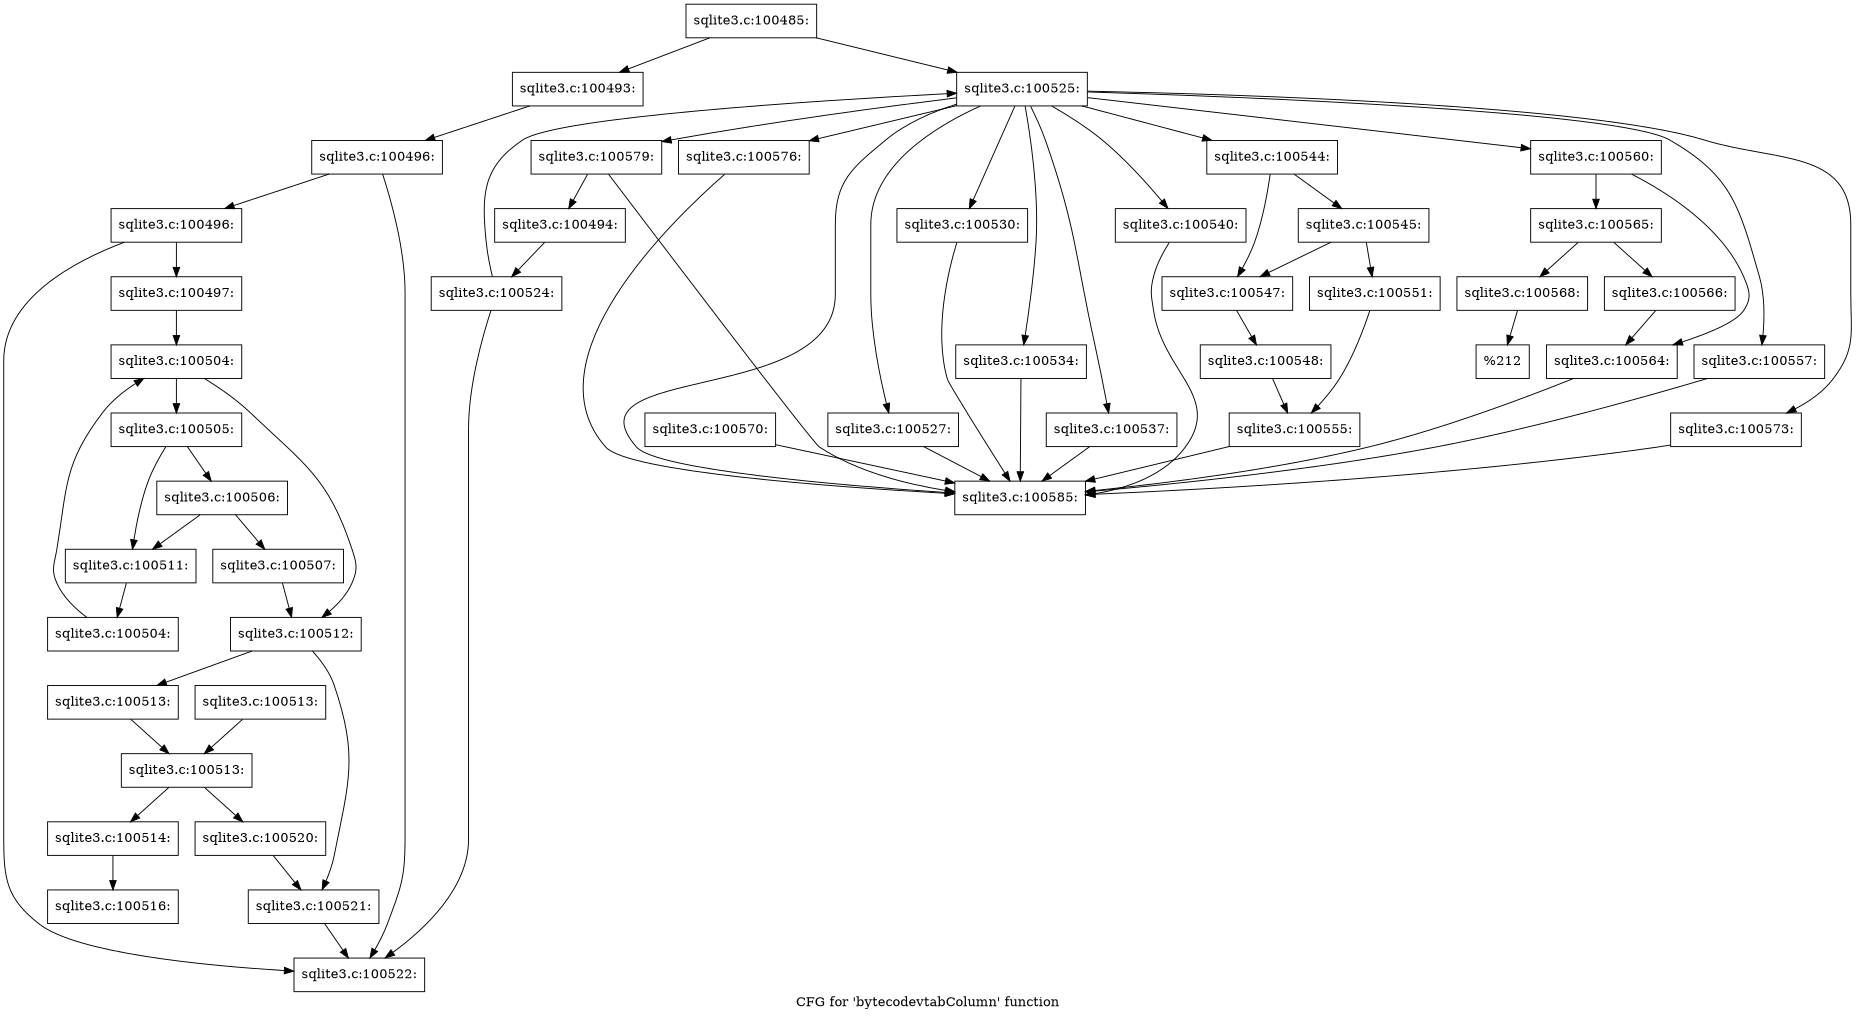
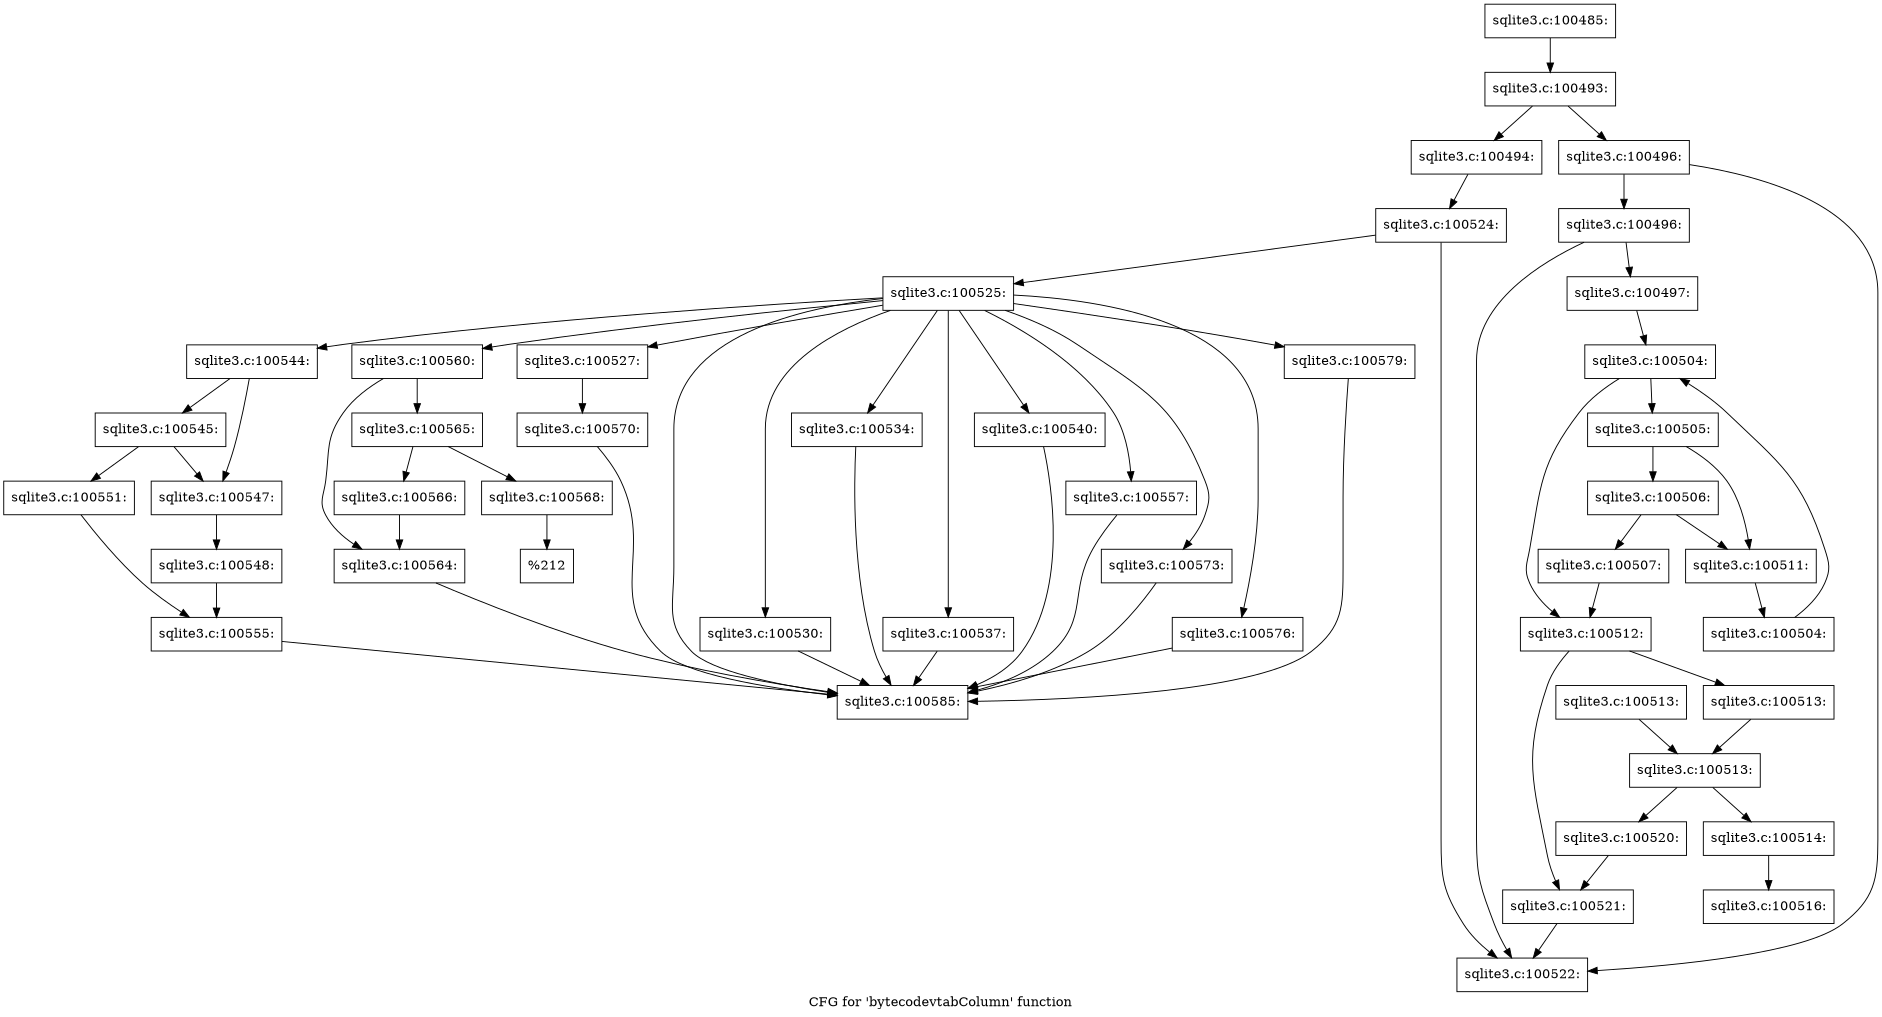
  digraph {
    label="CFG for 'bytecodevtabColumn' function"
    node [shape=record]
    n1 [label="{sqlite3.c:100485:}"]
    n2 [label="{sqlite3.c:100493:}"]
    n3 [label="{sqlite3.c:100525:}"]
    n4 [label="{sqlite3.c:100494:}"]
    n5 [label="{sqlite3.c:100496:}"]
    n6 [label="{sqlite3.c:100585:}"]
    n7 [label="{sqlite3.c:100527:}"]
    n8 [label="{sqlite3.c:100530:}"]
    n9 [label="{sqlite3.c:100534:}"]
    n10 [label="{sqlite3.c:100537:}"]
    n11 [label="{sqlite3.c:100540:}"]
    n12 [label="{sqlite3.c:100544:}"]
    n13 [label="{sqlite3.c:100557:}"]
    n14 [label="{sqlite3.c:100560:}"]
    n15 [label="{sqlite3.c:100573:}"]
    n16 [label="{sqlite3.c:100576:}"]
    n17 [label="{sqlite3.c:100579:}"]
    n18 [label="{sqlite3.c:100524:}"]
    n19 [label="{sqlite3.c:100496:}"]
    n20 [label="{sqlite3.c:100522:}"]
    n21 [label="{sqlite3.c:100545:}"]
    n22 [label="{sqlite3.c:100547:}"]
    n23 [label="{sqlite3.c:100564:}"]
    n24 [label="{sqlite3.c:100565:}"]
    n25 [label="{sqlite3.c:100497:}"]
    n26 [label="{sqlite3.c:100504:}"]
    n27 [label="{sqlite3.c:100505:}"]
    n28 [label="{sqlite3.c:100512:}"]
    n29 [label="{sqlite3.c:100511:}"]
    n30 [label="{sqlite3.c:100506:}"]
    n31 [label="{sqlite3.c:100513:}"]
    n32 [label="{sqlite3.c:100521:}"]
    n33 [label="{sqlite3.c:100504:}"]
    n34 [label="{sqlite3.c:100507:}"]
    n35 [label="{sqlite3.c:100513:}"]
    n36 [label="{sqlite3.c:100514:}"]
    n37 [label="{sqlite3.c:100520:}"]
    n38 [label="{sqlite3.c:100516:}"]
    n39 [label="{sqlite3.c:100513:}"]
    n40 [label="{sqlite3.c:100551:}"]
    n41 [label="{sqlite3.c:100548:}"]
    n42 [label="{sqlite3.c:100566:}"]
    n43 [label="{sqlite3.c:100568:}"]
    n44 [label="{sqlite3.c:100555:}"]
    n45 [label="{%212}"]
    n46 [label="{sqlite3.c:100570:}"]
    n1 -> n2
-   n1 -> n3
-   n17 -> n4
+   n2 -> n4
    n2 -> n5
    n3 -> n6
    n3 -> n7
    n3 -> n8
    n3 -> n9
    n3 -> n10
    n3 -> n11
    n3 -> n12
    n3 -> n13
    n3 -> n14
    n3 -> n15
    n3 -> n16
    n3 -> n17
    n4 -> n18
    n5 -> n19
    n5 -> n20
-   n7 -> n6
+   n7 -> n46
    n8 -> n6
    n9 -> n6
    n10 -> n6
    n11 -> n6
    n12 -> n21
    n12 -> n22
    n13 -> n6
    n14 -> n23
    n14 -> n24
    n15 -> n6
    n16 -> n6
    n17 -> n6
    n18 -> n3
    n18 -> n20
    n19 -> n20
    n19 -> n25
    n21 -> n22
    n21 -> n40
    n22 -> n41
    n23 -> n6
    n24 -> n42
    n24 -> n43
    n25 -> n26
    n26 -> n27
    n26 -> n28
    n27 -> n29
    n27 -> n30
    n28 -> n31
    n28 -> n32
    n29 -> n33
    n30 -> n29
    n30 -> n34
    n31 -> n35
    n32 -> n20
    n33 -> n26
    n34 -> n28
    n35 -> n36
    n35 -> n37
    n36 -> n38
    n37 -> n32
    n39 -> n35
    n40 -> n44
    n41 -> n44
    n42 -> n23
    n43 -> n45
    n44 -> n6
    n46 -> n6
  }
